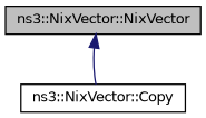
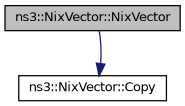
  digraph {
    rankdir=TB
    node [color=black fontname=Helvetica fontsize=10 shape=record style=filled]
    n1 [fillcolor=grey75 fontcolor=black height=0.2 label="ns3::NixVector::NixVector" width=0.4]
    n2 [fillcolor=white height=0.2 label="ns3::NixVector::Copy" width=0.4]
-   n1 -> n2 [color=midnightblue dir=back fontname=Helvetica fontsize=10 labelfontname=Helvetica labelfontsize=10 style=solid]
+   n2 -> n1 [color=midnightblue dir=back fontname=Helvetica fontsize=10 labelfontname=Helvetica labelfontsize=10 style=solid]
  }
